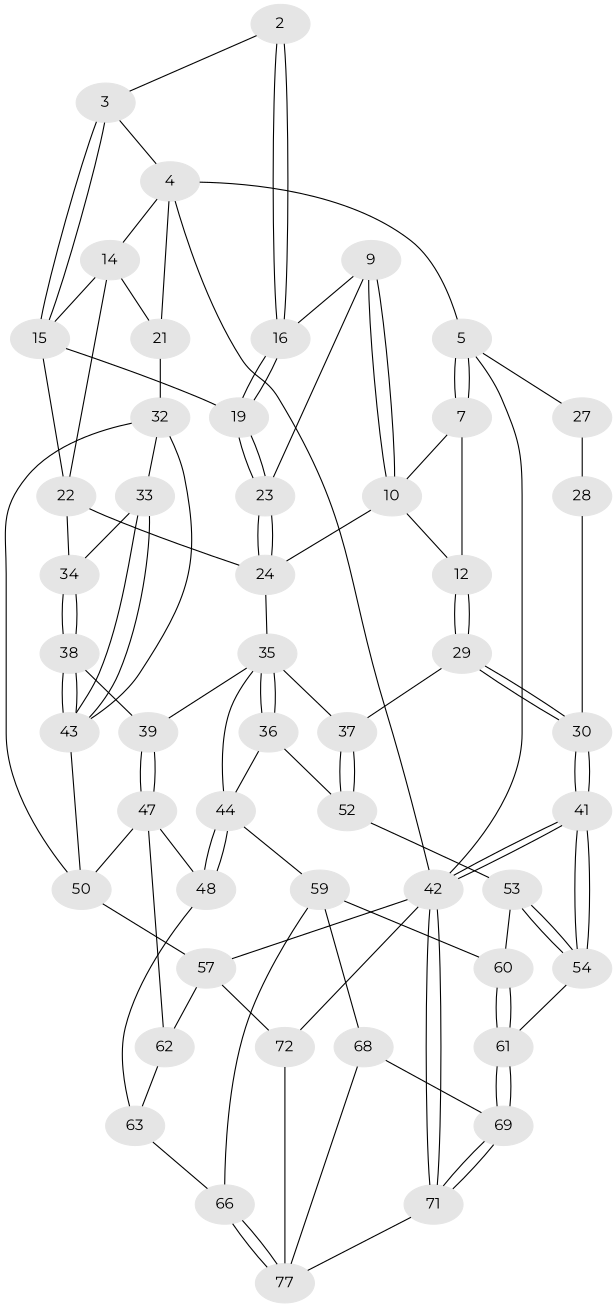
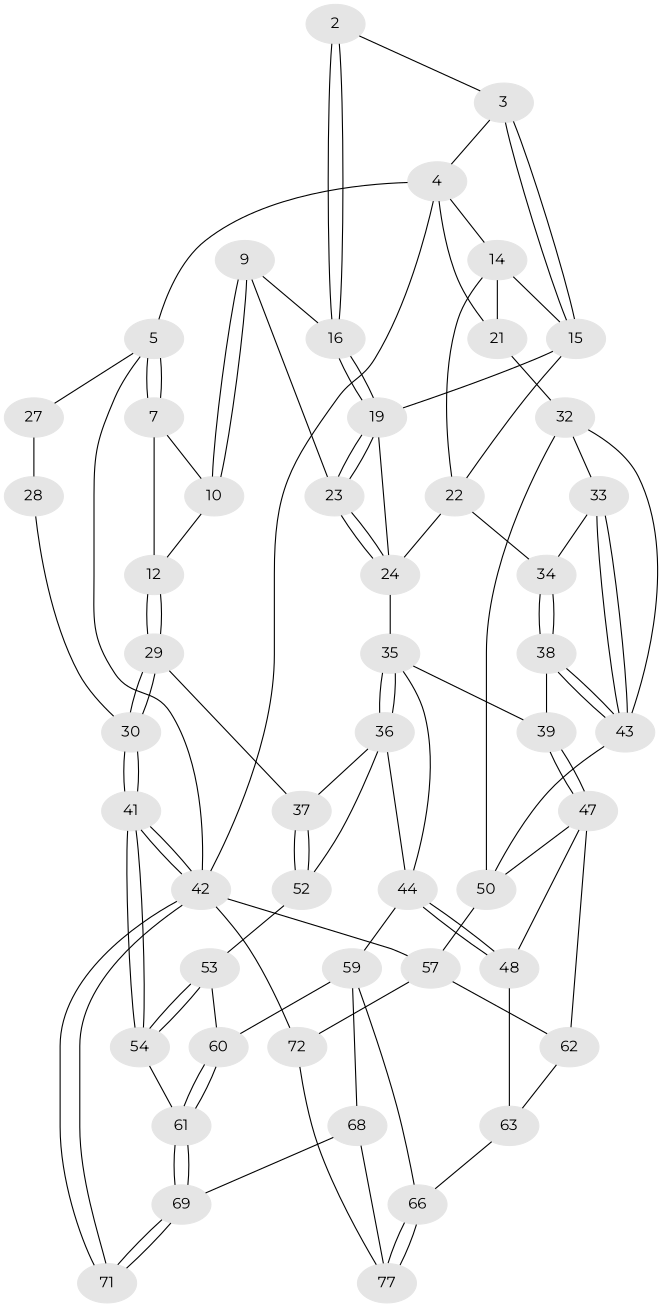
  graph {
    fontname=Montserrat
    node [color=gray90 fontname=Montserrat style=filled]
    edge [fontname=Montserrat]
    2
    3
    16
    9 [super="+17"]
    10 [super="+11"]
    23
    4 [super="+5"]
    15 [super="+18"]
    19
    n10 [label=5]
    14 [super="+20"]
    21
    42 [super="+56"]
    22 [super="+25"]
    7 [super="+8"]
    27
    32 [super="+55"]
    57 [super="+70"]
    71
    72
    12 [super="+13"]
    28 [super="+31"]
    24 [super="+26"]
    29
    35 [super="+40"]
    30
    37
    34
    33
    43 [super="+49"]
    50 [super="+58"]
    38
    36 [super="+46"]
    39
    44 [super="+45"]
    41
    52
    54
    47 [super="+51"]
    48 [super="+64"]
    59 [super="+67"]
    53
    62
    61
    n45 [label=77 super="+74"]
    63 [super="+65"]
    60
    66
    68
    69
    2 -- 3
    2 -- 16
    2 -- 16
    3 -- 4
    3 -- 15
    3 -- 15
    16 -- 19
    16 -- 19
    9 -- 16
    9 -- 10
    9 -- 10
    9 -- 23
    10 -- 12
-   10 -- 24
+   19 -- 24
    23 -- 24
    23 -- 24
    4 -- n10
    4 -- 14
    4 -- 21
    4 -- 42
    15 -- 19
    15 -- 22
    19 -- 23
    19 -- 23
    n10 -- 42
    n10 -- 7
    n10 -- 7
    n10 -- 27
    14 -- 15
    14 -- 21
    14 -- 22
    21 -- 32
    42 -- 57
    42 -- 71
    42 -- 71
    42 -- 72
    22 -- 24
    22 -- 34
    7 -- 10
    7 -- 12
    27 -- 28 [weight=2]
    32 -- 33
    32 -- 43
    32 -- 50
    57 -- 72
    57 -- 62
-   71 -- n45
    72 -- n45
    12 -- 29
    12 -- 29
    28 -- 30
    24 -- 35
    29 -- 30
    29 -- 30
    29 -- 37
    35 -- 36
    35 -- 36
    35 -- 39
    35 -- 44
    30 -- 41
    30 -- 41
    37 -- 52
    37 -- 52
    34 -- 38
    34 -- 38
    33 -- 34
    33 -- 43
    33 -- 43
    43 -- 50
    50 -- 57
    38 -- 43
    38 -- 43
    38 -- 39
-   35 -- 37
+   36 -- 37
    36 -- 44
    36 -- 52
    39 -- 47
    39 -- 47
    44 -- 48
    44 -- 48
    44 -- 59
    41 -- 42
    41 -- 42
    41 -- 54
    41 -- 54
    52 -- 53
    54 -- 61
    47 -- 50
    47 -- 48
    47 -- 62
    48 -- 63 [weight=2]
    59 -- 60
    59 -- 66
    59 -- 68
    53 -- 54
    53 -- 54
    53 -- 60
    62 -- 63
    61 -- 69
    61 -- 69
    63 -- 66
    60 -- 61
    60 -- 61
    66 -- n45
    66 -- n45
    68 -- n45
    68 -- 69
    69 -- 71
    69 -- 71
  }
